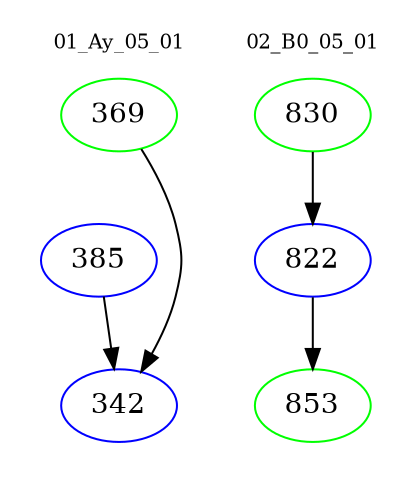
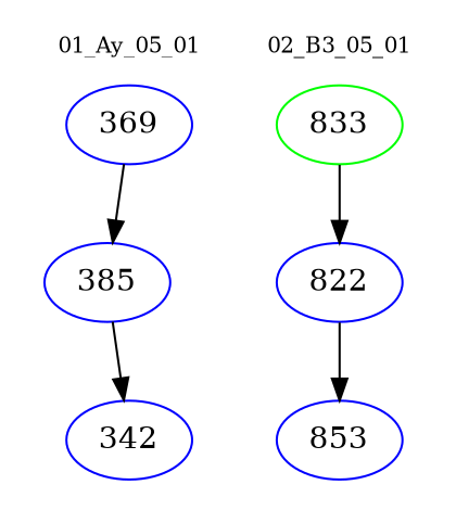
  digraph {
    node [color=blue]
    edge [color=black]
-   n1 [color=green label=369]
+   n1 [label=369]
    n2 [label=385]
    n3 [label=342]
-   n4 [color=green label=830]
+   n4 [color=green label=833]
    n5 [label=822]
-   n6 [color=green label=853]
+   n6 [label=853]
    subgraph cluster_1 {
      color=white
      fontsize=10
      label="01_Ay_05_01"
      n1
      n2
      n3
    }
    subgraph cluster_2 {
      color=white
      fontsize=10
-     label="02_B0_05_01"
+     label="02_B3_05_01"
      n4
      n5
      n6
    }
-   n1 -> n3
+   n1 -> n2
    n2 -> n3
    n4 -> n5
    n5 -> n6
  }
